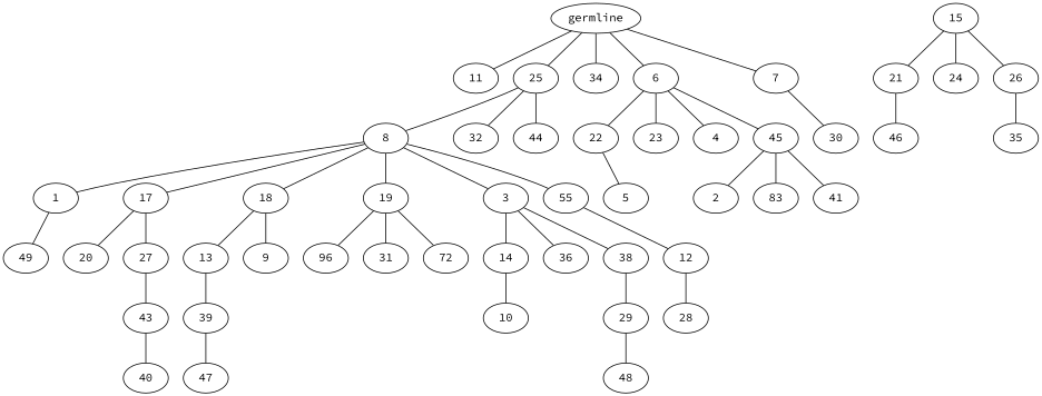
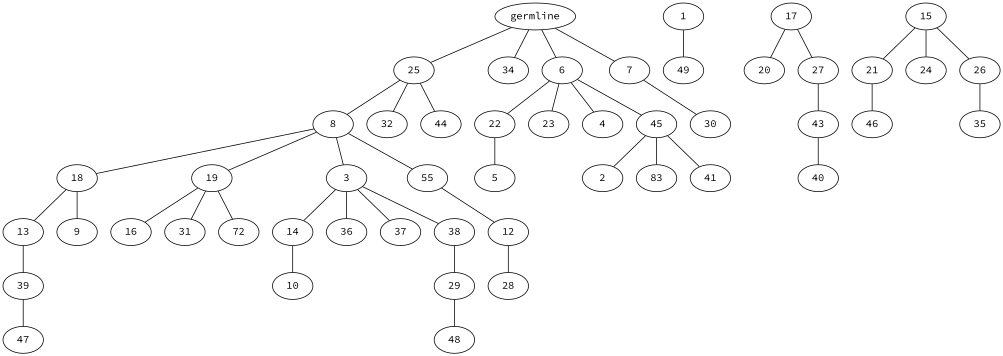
  graph {
    fontname="Source Code Pro"
    node [fontname="Source Code Pro"]
    edge [fontname="Source Code Pro"]
    n1 [label=germline]
-   n2 [label=11]
    n3 [label=25]
    n4 [label=34]
    n5 [label=6]
    n6 [label=7]
    n7 [label=8]
    n8 [label=32]
    n9 [label=44]
    n10 [label=22]
    n11 [label=23]
    n12 [label=4]
    n13 [label=45]
    n14 [label=30]
    n15 [label=1]
    n16 [label=17]
    n17 [label=18]
    n18 [label=19]
    n19 [label=3]
    n20 [label=55]
    n21 [label=49]
    n22 [label=20]
    n23 [label=27]
    n24 [label=13]
    n25 [label=9]
-   n26 [label=96]
+   n26 [label=16]
    n27 [label=31]
    n28 [label=72]
    n29 [label=14]
    n30 [label=36]
+   n31 [label=37]
    n32 [label=38]
    n33 [label=12]
    n34 [label=15]
    n35 [label=21]
    n36 [label=24]
    n37 [label=26]
    n38 [label=43]
    n39 [label=46]
    n40 [label=35]
    n41 [label=40]
    n42 [label=39]
    n43 [label=47]
    n44 [label=10]
    n45 [label=29]
    n46 [label=48]
    n47 [label=28]
    n48 [label=5]
    n49 [label=2]
    n50 [label=83]
    n51 [label=41]
-   n1 -- n2
    n1 -- n3
    n1 -- n4
    n1 -- n5
    n1 -- n6
    n3 -- n7
    n3 -- n8
    n3 -- n9
    n5 -- n10
    n5 -- n11
    n5 -- n12
    n5 -- n13
    n6 -- n14
-   n7 -- n15
-   n7 -- n16
    n7 -- n17
    n7 -- n18
    n7 -- n19
    n7 -- n20
    n10 -- n48
    n13 -- n49
    n13 -- n50
    n13 -- n51
    n15 -- n21
    n16 -- n22
    n16 -- n23
    n17 -- n24
    n17 -- n25
    n18 -- n26
    n18 -- n27
    n18 -- n28
    n19 -- n29
    n19 -- n30
+   n19 -- n31
    n19 -- n32
    n20 -- n33
    n23 -- n38
    n24 -- n42
    n29 -- n44
    n32 -- n45
    n33 -- n47
    n34 -- n35
    n34 -- n36
    n34 -- n37
    n35 -- n39
    n37 -- n40
    n38 -- n41
    n42 -- n43
    n45 -- n46
  }
